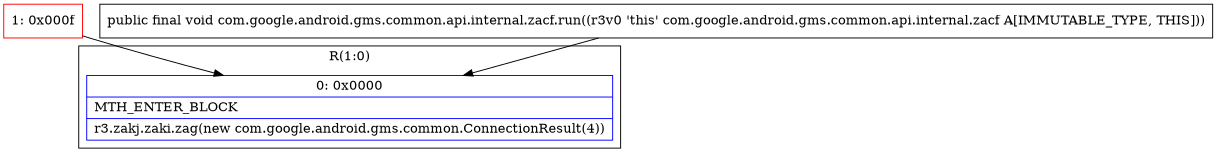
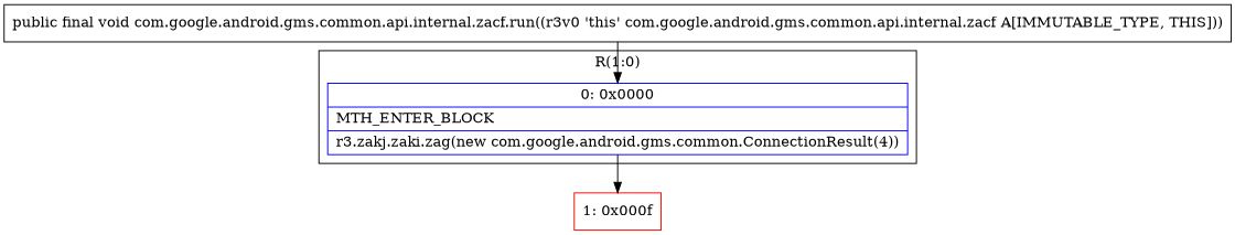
  digraph {
    node [shape=record]
    n1 [color=blue label="{0\:\ 0x0000|MTH_ENTER_BLOCK\l|r3.zakj.zaki.zag(new com.google.android.gms.common.ConnectionResult(4))\l}"]
    n2 [color=red label="{1\:\ 0x000f}"]
    n3 [label="{public final void com.google.android.gms.common.api.internal.zacf.run((r3v0 'this' com.google.android.gms.common.api.internal.zacf A[IMMUTABLE_TYPE, THIS])) }"]
    subgraph cluster_1 {
      label="R(1:0)"
      n1
    }
-   n2 -> n1
+   n1 -> n2
    n3 -> n1
  }
